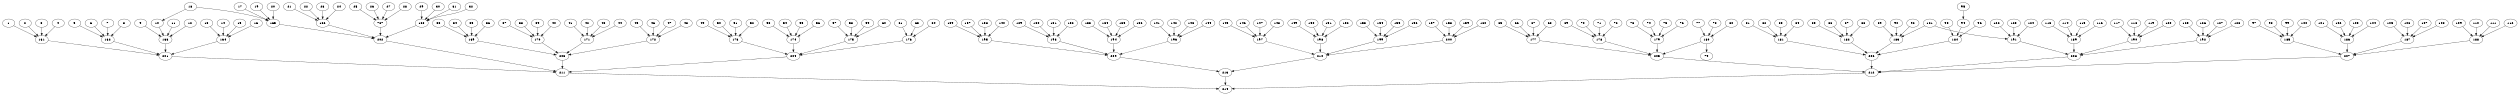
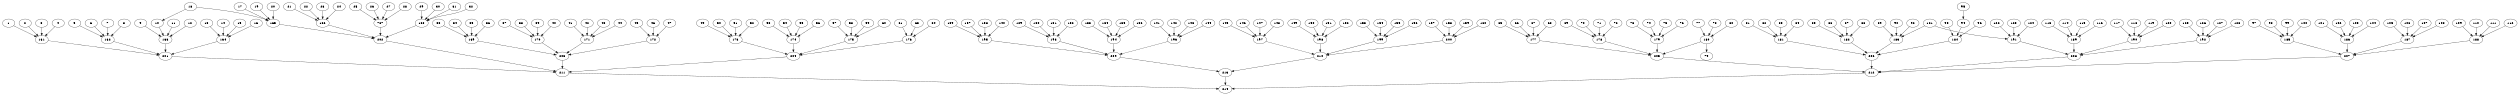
  digraph {
    1
    161
    201
    211
    2
    3
    4
    5
    162
    6
    7
    8
    9
    163
    10
    11
    12
    13
    164
    14
    15
    16
    17
    165
    202
    18
    19
    20
    21
    166
    22
    23
    24
    n34 [label=767]
    25
    26
    27
    28
    29
    168
    30
    31
    32
    33
    169
    203
    34
    35
    36
    37
    170
    38
    39
    40
    41
    171
    42
    43
    44
    45
    172
    46
    47
-   48
    49
    173
    204
    50
    51
    52
    53
    174
    54
    55
    56
    57
    175
    58
    59
    139
    195
    209
    213
    61
    176
    63
    64
    65
    177
    205
    212
    66
    67
    68
    69
    178
    70
    71
    72
    73
    179
    74
    75
    76
    77
    180
    79
    78
    80
    81
    181
    206
    82
    83
    84
    85
    182
    86
    87
    88
    89
    183
    90
    121
    191
    208
    92
    93
    184
    94
    95
    96
    97
    185
    207
    98
    99
    100
    101
    186
    102
    103
    104
    105
    187
    106
    107
    108
    109
    188
    110
    111
    112
    113
    189
    114
    115
    116
    117
    190
    118
    119
    120
    122
    123
    124
    125
    192
    126
    127
    128
    129
    193
    130
    131
    132
    133
    194
    134
    135
    136
    137
    138
    60
    140
    141
    196
    142
    143
    144
    145
    197
    210
    146
    147
    148
    149
    198
    150
    151
    152
    153
    199
    154
    155
    156
    157
    200
    158
    159
    160
    214
    1 -> 161
    161 -> 201
    201 -> 211
    211 -> 214
    2 -> 161
    3 -> 161
    4 -> 161
    5 -> 162
    162 -> 201
    6 -> 162
    7 -> 162
    8 -> 162
    9 -> 163
    163 -> 201
    10 -> 163
    11 -> 163
    12 -> 163
    13 -> 164
    164 -> 201
    14 -> 164
    15 -> 164
    16 -> 164
    17 -> 165
    165 -> 202
    202 -> 211
    18 -> 10
    18 -> 165
    19 -> 165
    20 -> 165
    21 -> 166
    166 -> 202
    22 -> 166
    23 -> 166
    24 -> 166
    n34 -> 202
    25 -> n34
    26 -> n34
    27 -> n34
    28 -> n34
    29 -> 168
    168 -> 202
    30 -> 168
    31 -> 168
    32 -> 168
    33 -> 169
    169 -> 203
    203 -> 211
    34 -> 169
    35 -> 169
    36 -> 169
    37 -> 170
    170 -> 203
    38 -> 170
    39 -> 170
    40 -> 170
    41 -> 171
    171 -> 203
    42 -> 171
    43 -> 171
    44 -> 171
    45 -> 172
    172 -> 203
    46 -> 172
    47 -> 172
-   48 -> 172
    49 -> 173
    173 -> 204
    204 -> 211
    50 -> 173
    51 -> 173
    52 -> 173
    53 -> 174
    174 -> 204
    54 -> 174
    55 -> 174
    56 -> 174
    57 -> 175
    175 -> 204
    58 -> 175
    59 -> 175
    139 -> 195
    195 -> 209
    209 -> 213
    213 -> 214
    61 -> 176
    176 -> 204
    63 -> 176
    64 -> 176
    65 -> 177
    177 -> 205
    205 -> 212
    212 -> 214
    66 -> 177
    67 -> 177
    68 -> 177
    69 -> 178
    178 -> 205
    70 -> 178
    71 -> 178
    72 -> 178
    73 -> 179
    179 -> 205
    74 -> 179
    75 -> 179
    76 -> 179
    77 -> 180
    180 -> 205
    180 -> 79
    78 -> 180
    80 -> 180
    81 -> 181
    181 -> 206
    206 -> 212
    82 -> 181
    83 -> 181
    84 -> 181
    85 -> 182
    182 -> 206
    86 -> 182
    87 -> 182
    88 -> 182
    89 -> 183
    183 -> 206
    90 -> 183
    121 -> 183
    121 -> 191
    191 -> 208
    208 -> 212
    92 -> 183
    93 -> 184
    184 -> 206
    94 -> 184
    95 -> 94
    96 -> 184
    97 -> 185
    185 -> 207
    207 -> 212
    98 -> 185
    99 -> 185
    100 -> 185
    101 -> 186
    186 -> 207
    102 -> 186
    103 -> 186
    104 -> 186
    105 -> 187
    187 -> 207
    106 -> 187
    107 -> 187
    108 -> 187
    109 -> 188
    188 -> 207
    110 -> 188
    111 -> 188
    112 -> 188
    113 -> 189
    189 -> 208
    114 -> 189
    115 -> 189
    116 -> 189
    117 -> 190
    190 -> 208
    118 -> 190
    119 -> 190
    120 -> 190
    122 -> 191
    123 -> 191
    124 -> 191
    125 -> 192
    192 -> 208
    126 -> 192
    127 -> 192
    128 -> 192
    129 -> 193
    193 -> 209
    130 -> 193
    131 -> 193
    132 -> 193
    133 -> 194
    194 -> 209
    134 -> 194
    135 -> 194
    136 -> 194
    137 -> 195
    138 -> 195
    60 -> 175
    140 -> 195
    141 -> 196
    196 -> 209
    142 -> 196
    143 -> 196
    144 -> 196
    145 -> 197
    197 -> 210
    210 -> 213
    146 -> 197
    147 -> 197
    148 -> 197
    149 -> 198
    198 -> 210
    150 -> 198
    151 -> 198
    152 -> 198
    153 -> 199
    199 -> 210
    154 -> 199
    155 -> 199
    156 -> 199
    157 -> 200
    200 -> 210
    158 -> 200
    159 -> 200
    160 -> 200
  }
